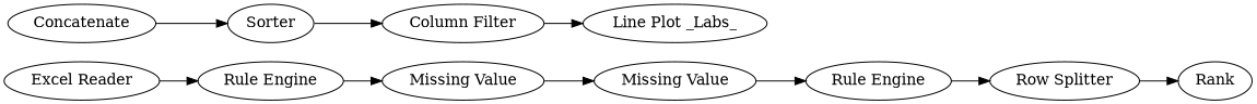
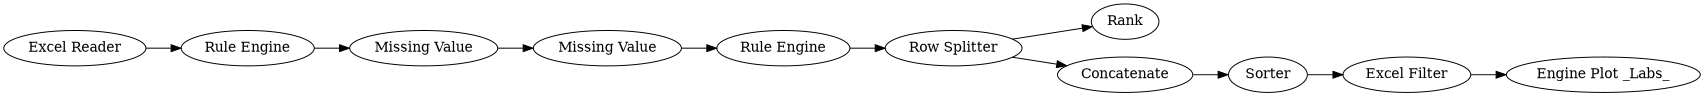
  digraph {
    rankdir=LR
    n1 [label="Missing Value"]
    n2 [label="Rule Engine"]
    n3 [label="Row Splitter"]
    n4 [label=Rank]
    n5 [label=Concatenate]
    n6 [label=Sorter]
-   n7 [label="Column Filter"]
-   n8 [label="Line Plot _Labs_"]
+   n7 [label="Excel Filter"]
+   n8 [label="Engine Plot _Labs_"]
    n9 [label="Excel Reader"]
    n10 [label="Rule Engine"]
    n11 [label="Missing Value"]
    n1 -> n2
    n2 -> n3
    n3 -> n4
+   n3 -> n5
    n5 -> n6
    n6 -> n7
    n7 -> n8
    n9 -> n10
    n10 -> n11
    n11 -> n1
  }
